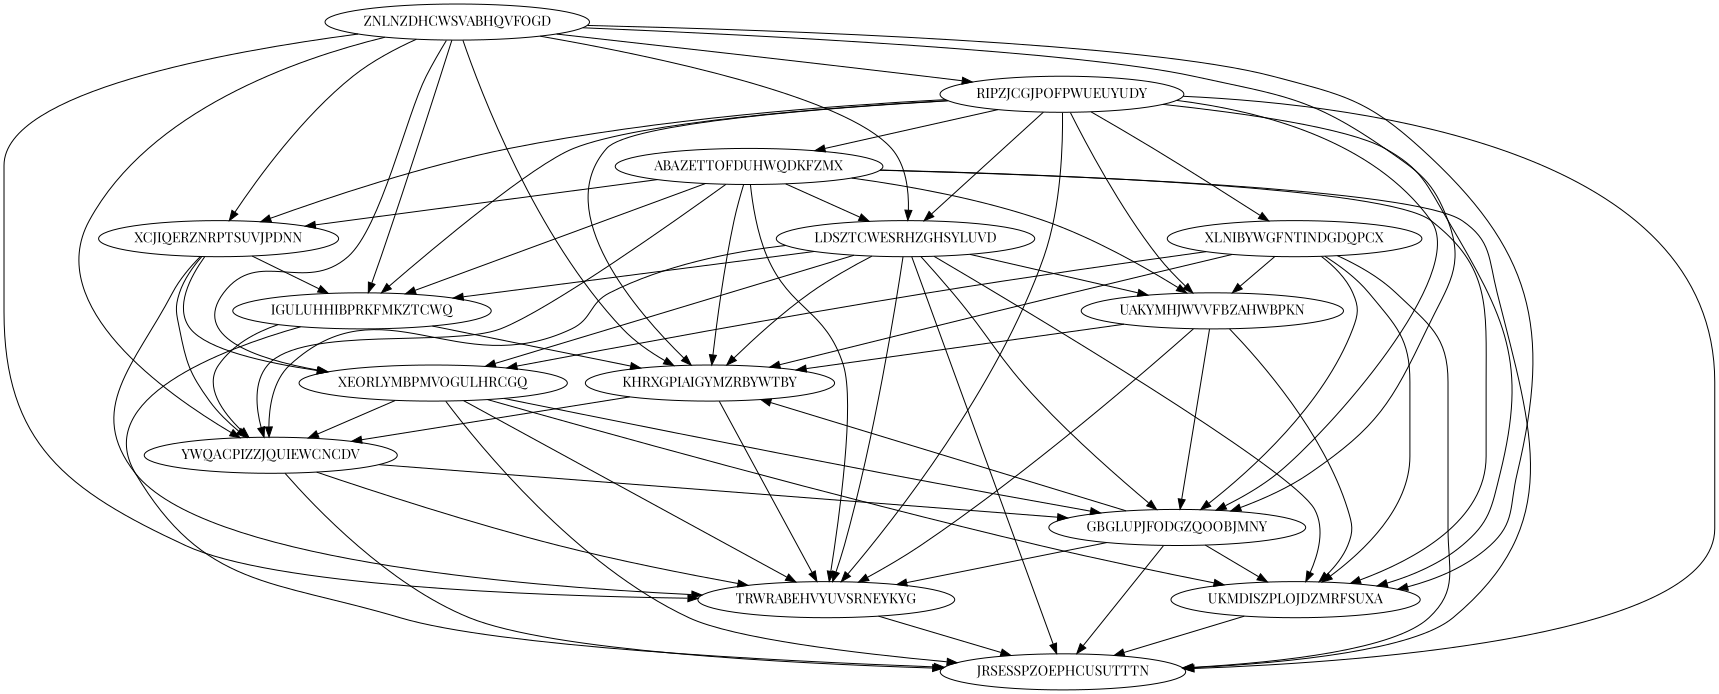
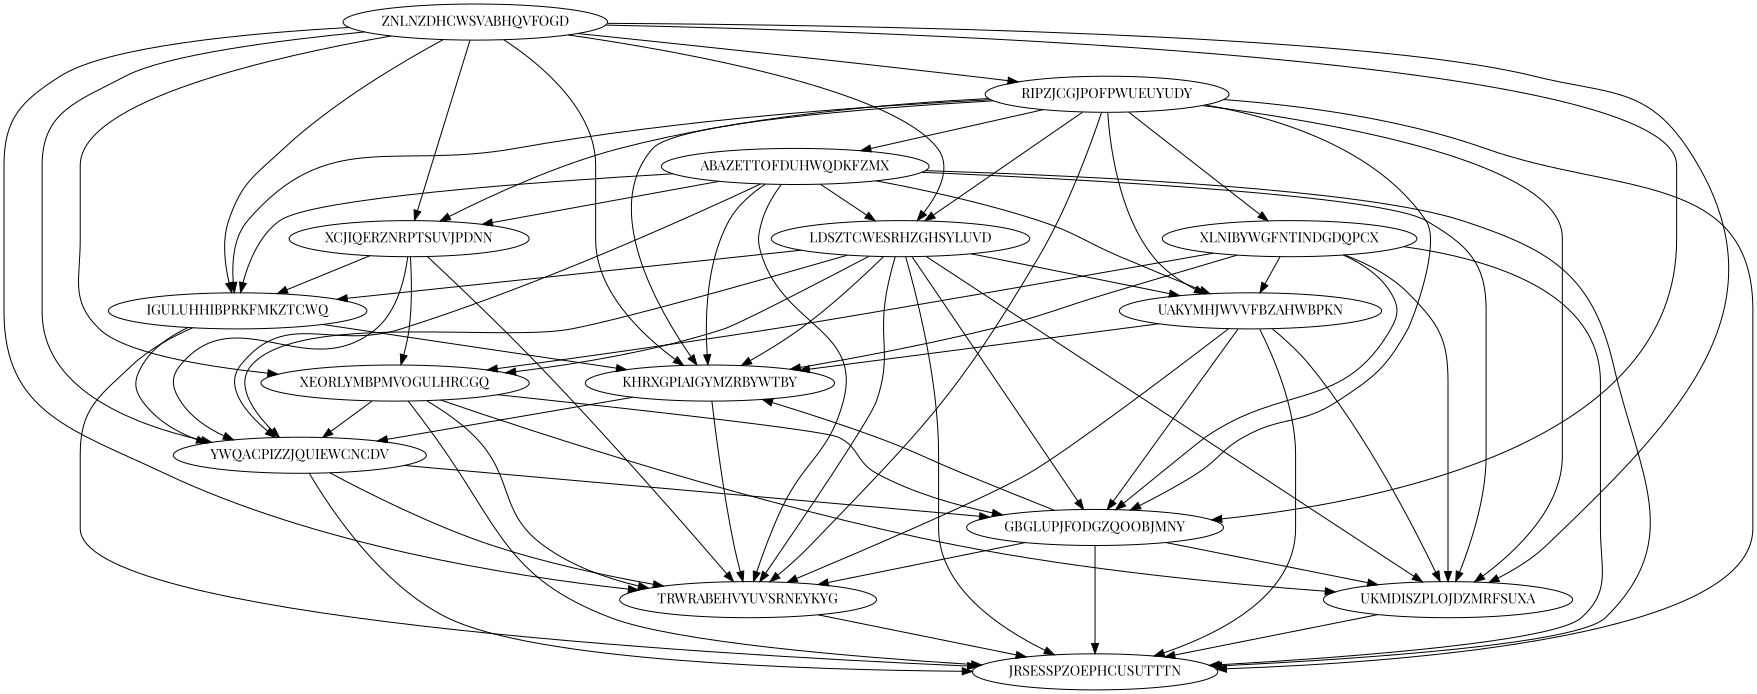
  digraph {
    fontname="Playfair Display"
    node [Weight=18 fontname="Playfair Display"]
    edge [Weight=18 fontname="Playfair Display"]
    RIPZJCGJPOFPWUEUYUDY [Weight=11]
    ZNLNZDHCWSVABHQVFOGD
    XCJIQERZNRPTSUVJPDNN [Weight=14]
    LDSZTCWESRHZGHSYLUVD [Weight=16]
    IGULUHHIBPRKFMKZTCWQ
    XEORLYMBPMVOGULHRCGQ
    KHRXGPIAIGYMZRBYWTBY [Weight=15]
    YWQACPIZZJQUIEWCNCDV [Weight=13]
    GBGLUPJFODGZQOOBJMNY [Weight=15]
    UKMDISZPLOJDZMRFSUXA
    TRWRABEHVYUVSRNEYKYG [Weight=15]
    ABAZETTOFDUHWQDKFZMX [Weight=17]
    XLNIBYWGFNTINDGDQPCX [Weight=14]
    UAKYMHJWVVFBZAHWBPKN [Weight=15]
    JRSESSPZOEPHCUSUTTTN [Weight=12]
    RIPZJCGJPOFPWUEUYUDY -> XCJIQERZNRPTSUVJPDNN [Weight=17]
    RIPZJCGJPOFPWUEUYUDY -> LDSZTCWESRHZGHSYLUVD [Weight=12]
    RIPZJCGJPOFPWUEUYUDY -> IGULUHHIBPRKFMKZTCWQ [Weight=11]
    RIPZJCGJPOFPWUEUYUDY -> KHRXGPIAIGYMZRBYWTBY
    RIPZJCGJPOFPWUEUYUDY -> GBGLUPJFODGZQOOBJMNY
    RIPZJCGJPOFPWUEUYUDY -> UKMDISZPLOJDZMRFSUXA [Weight=14]
    RIPZJCGJPOFPWUEUYUDY -> TRWRABEHVYUVSRNEYKYG [Weight=15]
    RIPZJCGJPOFPWUEUYUDY -> ABAZETTOFDUHWQDKFZMX [Weight=17]
    RIPZJCGJPOFPWUEUYUDY -> XLNIBYWGFNTINDGDQPCX [Weight=19]
    RIPZJCGJPOFPWUEUYUDY -> UAKYMHJWVVFBZAHWBPKN
    RIPZJCGJPOFPWUEUYUDY -> JRSESSPZOEPHCUSUTTTN [Weight=17]
    ZNLNZDHCWSVABHQVFOGD -> RIPZJCGJPOFPWUEUYUDY [Weight=13]
    ZNLNZDHCWSVABHQVFOGD -> XCJIQERZNRPTSUVJPDNN [Weight=10]
    ZNLNZDHCWSVABHQVFOGD -> LDSZTCWESRHZGHSYLUVD
    ZNLNZDHCWSVABHQVFOGD -> IGULUHHIBPRKFMKZTCWQ [Weight=10]
    ZNLNZDHCWSVABHQVFOGD -> XEORLYMBPMVOGULHRCGQ [Weight=15]
    ZNLNZDHCWSVABHQVFOGD -> KHRXGPIAIGYMZRBYWTBY [Weight=13]
    ZNLNZDHCWSVABHQVFOGD -> YWQACPIZZJQUIEWCNCDV [Weight=10]
    ZNLNZDHCWSVABHQVFOGD -> GBGLUPJFODGZQOOBJMNY
    ZNLNZDHCWSVABHQVFOGD -> UKMDISZPLOJDZMRFSUXA [Weight=14]
    ZNLNZDHCWSVABHQVFOGD -> TRWRABEHVYUVSRNEYKYG [Weight=15]
    XCJIQERZNRPTSUVJPDNN -> IGULUHHIBPRKFMKZTCWQ [Weight=19]
    XCJIQERZNRPTSUVJPDNN -> XEORLYMBPMVOGULHRCGQ [Weight=14]
    XCJIQERZNRPTSUVJPDNN -> YWQACPIZZJQUIEWCNCDV [Weight=19]
    XCJIQERZNRPTSUVJPDNN -> TRWRABEHVYUVSRNEYKYG [Weight=14]
    LDSZTCWESRHZGHSYLUVD -> IGULUHHIBPRKFMKZTCWQ [Weight=10]
    LDSZTCWESRHZGHSYLUVD -> XEORLYMBPMVOGULHRCGQ
    LDSZTCWESRHZGHSYLUVD -> KHRXGPIAIGYMZRBYWTBY [Weight=13]
    LDSZTCWESRHZGHSYLUVD -> YWQACPIZZJQUIEWCNCDV [Weight=12]
    LDSZTCWESRHZGHSYLUVD -> GBGLUPJFODGZQOOBJMNY [Weight=12]
    LDSZTCWESRHZGHSYLUVD -> UKMDISZPLOJDZMRFSUXA [Weight=20]
    LDSZTCWESRHZGHSYLUVD -> TRWRABEHVYUVSRNEYKYG [Weight=19]
    LDSZTCWESRHZGHSYLUVD -> UAKYMHJWVVFBZAHWBPKN [Weight=19]
    LDSZTCWESRHZGHSYLUVD -> JRSESSPZOEPHCUSUTTTN [Weight=17]
    IGULUHHIBPRKFMKZTCWQ -> KHRXGPIAIGYMZRBYWTBY [Weight=12]
    IGULUHHIBPRKFMKZTCWQ -> YWQACPIZZJQUIEWCNCDV
    IGULUHHIBPRKFMKZTCWQ -> JRSESSPZOEPHCUSUTTTN [Weight=20]
    XEORLYMBPMVOGULHRCGQ -> YWQACPIZZJQUIEWCNCDV [Weight=15]
    XEORLYMBPMVOGULHRCGQ -> GBGLUPJFODGZQOOBJMNY [Weight=11]
    XEORLYMBPMVOGULHRCGQ -> UKMDISZPLOJDZMRFSUXA [Weight=10]
    XEORLYMBPMVOGULHRCGQ -> TRWRABEHVYUVSRNEYKYG [Weight=12]
    XEORLYMBPMVOGULHRCGQ -> JRSESSPZOEPHCUSUTTTN [Weight=10]
    KHRXGPIAIGYMZRBYWTBY -> YWQACPIZZJQUIEWCNCDV [Weight=16]
    KHRXGPIAIGYMZRBYWTBY -> TRWRABEHVYUVSRNEYKYG [Weight=20]
    YWQACPIZZJQUIEWCNCDV -> GBGLUPJFODGZQOOBJMNY [Weight=12]
    YWQACPIZZJQUIEWCNCDV -> TRWRABEHVYUVSRNEYKYG [Weight=10]
    YWQACPIZZJQUIEWCNCDV -> JRSESSPZOEPHCUSUTTTN [Weight=14]
    GBGLUPJFODGZQOOBJMNY -> KHRXGPIAIGYMZRBYWTBY [Weight=10]
    GBGLUPJFODGZQOOBJMNY -> UKMDISZPLOJDZMRFSUXA [Weight=17]
    GBGLUPJFODGZQOOBJMNY -> TRWRABEHVYUVSRNEYKYG [Weight=14]
    GBGLUPJFODGZQOOBJMNY -> JRSESSPZOEPHCUSUTTTN [Weight=11]
    UKMDISZPLOJDZMRFSUXA -> JRSESSPZOEPHCUSUTTTN [Weight=16]
    TRWRABEHVYUVSRNEYKYG -> JRSESSPZOEPHCUSUTTTN [Weight=13]
    ABAZETTOFDUHWQDKFZMX -> XCJIQERZNRPTSUVJPDNN [Weight=10]
    ABAZETTOFDUHWQDKFZMX -> LDSZTCWESRHZGHSYLUVD [Weight=11]
    ABAZETTOFDUHWQDKFZMX -> IGULUHHIBPRKFMKZTCWQ [Weight=17]
    ABAZETTOFDUHWQDKFZMX -> KHRXGPIAIGYMZRBYWTBY
    ABAZETTOFDUHWQDKFZMX -> YWQACPIZZJQUIEWCNCDV [Weight=11]
    ABAZETTOFDUHWQDKFZMX -> UKMDISZPLOJDZMRFSUXA [Weight=13]
    ABAZETTOFDUHWQDKFZMX -> TRWRABEHVYUVSRNEYKYG [Weight=16]
    ABAZETTOFDUHWQDKFZMX -> UAKYMHJWVVFBZAHWBPKN [Weight=20]
    ABAZETTOFDUHWQDKFZMX -> JRSESSPZOEPHCUSUTTTN [Weight=16]
    XLNIBYWGFNTINDGDQPCX -> XEORLYMBPMVOGULHRCGQ
    XLNIBYWGFNTINDGDQPCX -> KHRXGPIAIGYMZRBYWTBY [Weight=13]
    XLNIBYWGFNTINDGDQPCX -> GBGLUPJFODGZQOOBJMNY [Weight=13]
    XLNIBYWGFNTINDGDQPCX -> UKMDISZPLOJDZMRFSUXA [Weight=15]
    XLNIBYWGFNTINDGDQPCX -> UAKYMHJWVVFBZAHWBPKN [Weight=16]
    XLNIBYWGFNTINDGDQPCX -> JRSESSPZOEPHCUSUTTTN [Weight=11]
    UAKYMHJWVVFBZAHWBPKN -> KHRXGPIAIGYMZRBYWTBY [Weight=20]
    UAKYMHJWVVFBZAHWBPKN -> GBGLUPJFODGZQOOBJMNY [Weight=13]
    UAKYMHJWVVFBZAHWBPKN -> UKMDISZPLOJDZMRFSUXA
    UAKYMHJWVVFBZAHWBPKN -> TRWRABEHVYUVSRNEYKYG [Weight=15]
+   UAKYMHJWVVFBZAHWBPKN -> JRSESSPZOEPHCUSUTTTN [Weight=17]
  }
